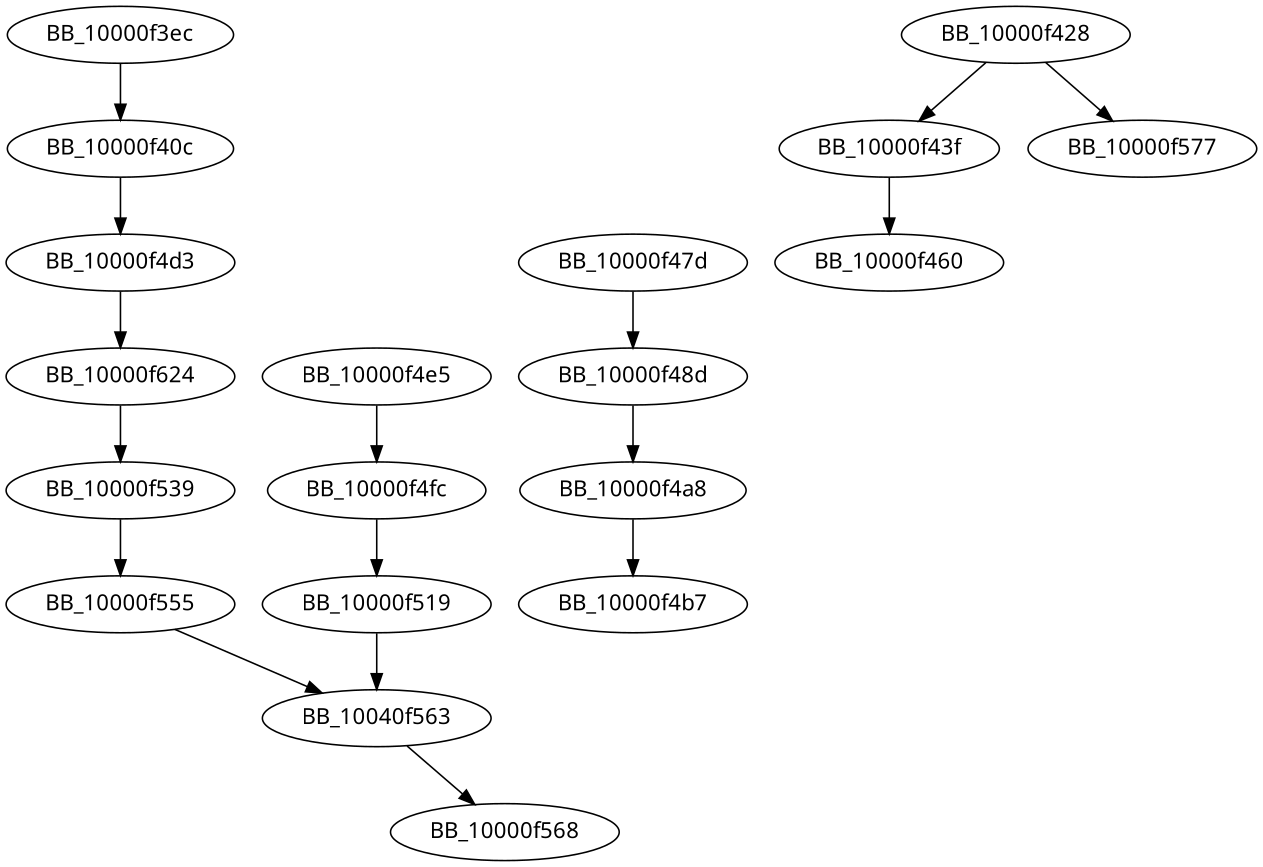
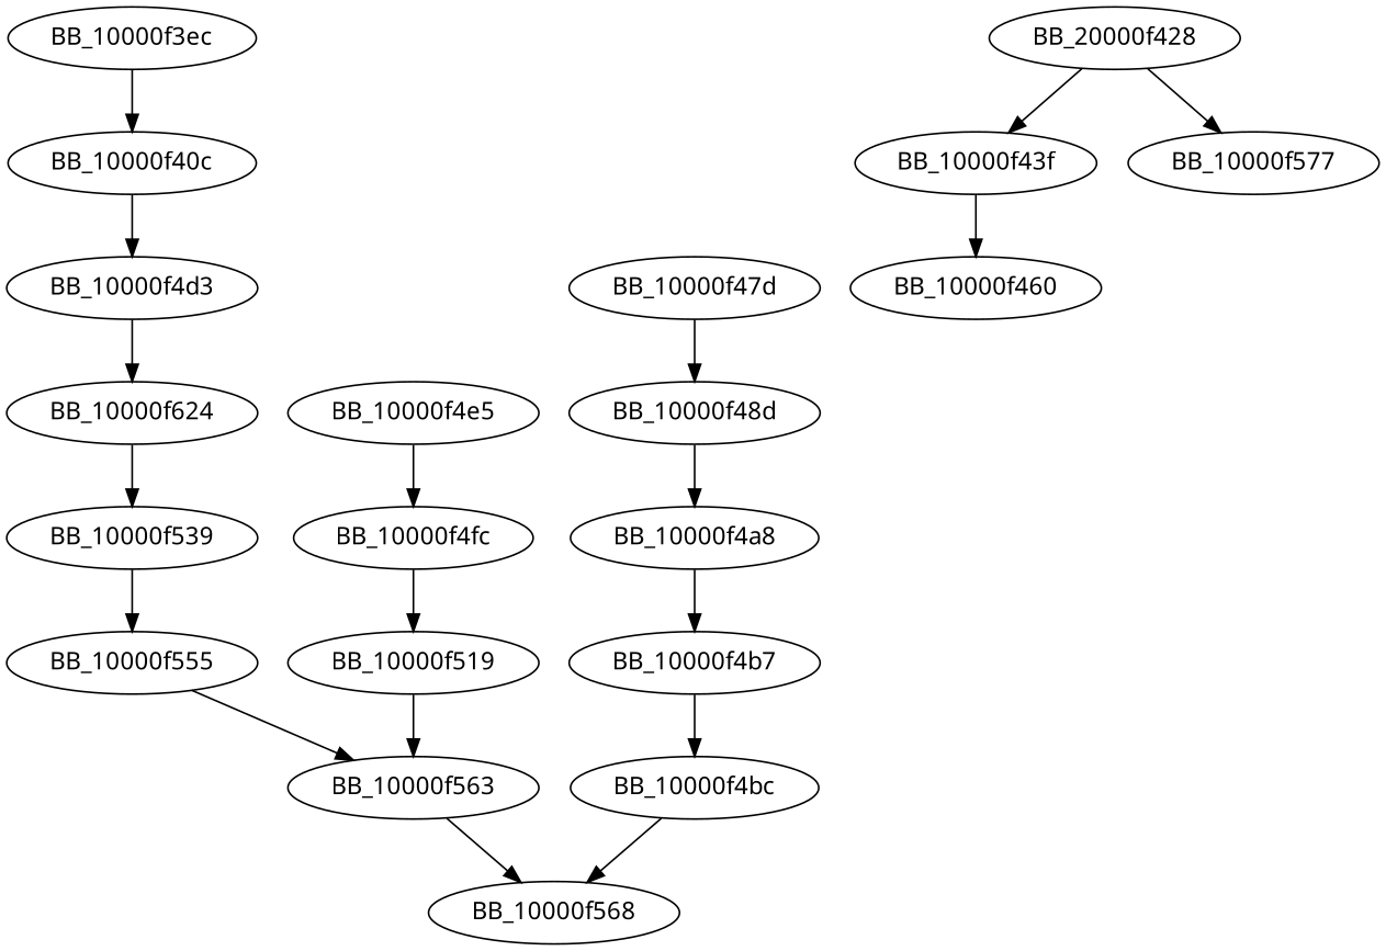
  digraph {
    fontname="Noto Sans"
    node [fontname="Noto Sans"]
    edge [fontname="Noto Sans"]
    BB_10000f3ec
    BB_10000f40c
    BB_10000f4d3
-   BB_10000f428
+   BB_10000f428 [label=BB_20000f428]
    BB_10000f43f
    BB_10000f577
    n7 [label=BB_10000f624]
    BB_10000f460
    BB_10000f4e5
    BB_10000f4fc
    BB_10000f539
    BB_10000f47d
    BB_10000f48d
    BB_10000f4a8
    BB_10000f4b7
+   BB_10000f4bc
    BB_10000f568
    BB_10000f519
    BB_10000f555
-   BB_10000f563 [label=BB_10040f563]
+   BB_10000f563
    BB_10000f3ec -> BB_10000f40c
    BB_10000f40c -> BB_10000f4d3
    BB_10000f4d3 -> n7
    BB_10000f428 -> BB_10000f43f
    BB_10000f428 -> BB_10000f577
    BB_10000f43f -> BB_10000f460
    n7 -> BB_10000f539
    BB_10000f4e5 -> BB_10000f4fc
    BB_10000f4fc -> BB_10000f519
    BB_10000f539 -> BB_10000f555
    BB_10000f47d -> BB_10000f48d
    BB_10000f48d -> BB_10000f4a8
    BB_10000f4a8 -> BB_10000f4b7
+   BB_10000f4b7 -> BB_10000f4bc
+   BB_10000f4bc -> BB_10000f568
    BB_10000f519 -> BB_10000f563
    BB_10000f555 -> BB_10000f563
    BB_10000f563 -> BB_10000f568
  }
